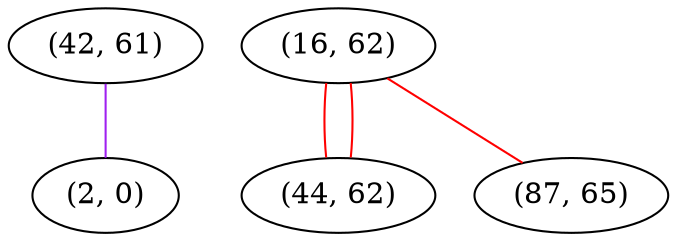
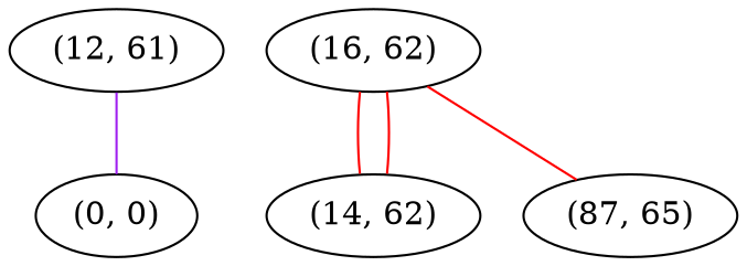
  graph {
    edge [color=red weight=1]
-   "(12, 61)" [label="(42, 61)"]
-   "(0, 0)" [label="(2, 0)"]
+   "(12, 61)"
+   "(0, 0)"
    "(16, 62)"
-   "(14, 62)" [label="(44, 62)"]
+   "(14, 62)"
    n5 [label="(87, 65)"]
    "(12, 61)" -- "(0, 0)" [color=purple weight=4]
    "(16, 62)" -- "(14, 62)"
    "(16, 62)" -- "(14, 62)"
    "(16, 62)" -- n5
  }
